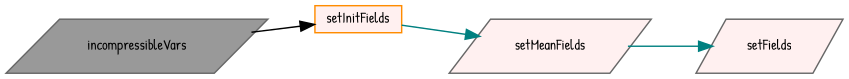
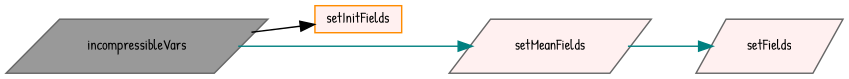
  digraph {
    fontname="Patrick Hand"
    rankdir=LR
    node [color=gray40 fillcolor="#FFF0F0" fontname="Patrick Hand" fontsize=10 shape=parallelogram style=filled]
    edge [color=teal fontname="Patrick Hand" fontsize=10 labelfontname=Helvetica labelfontsize=10 style=solid]
    n1 [fillcolor=grey60 fontcolor=black height=0.2 label=incompressibleVars width=0.4]
    n2 [color=darkorange height=0.2 label=setInitFields shape=box width=0.4]
    n3 [height=0.2 label=setMeanFields width=0.4]
    n4 [height=0.2 label=setFields width=0.4]
    n1 -> n2 [color=black]
-   n2 -> n3
+   n1 -> n3
    n3 -> n4
  }
